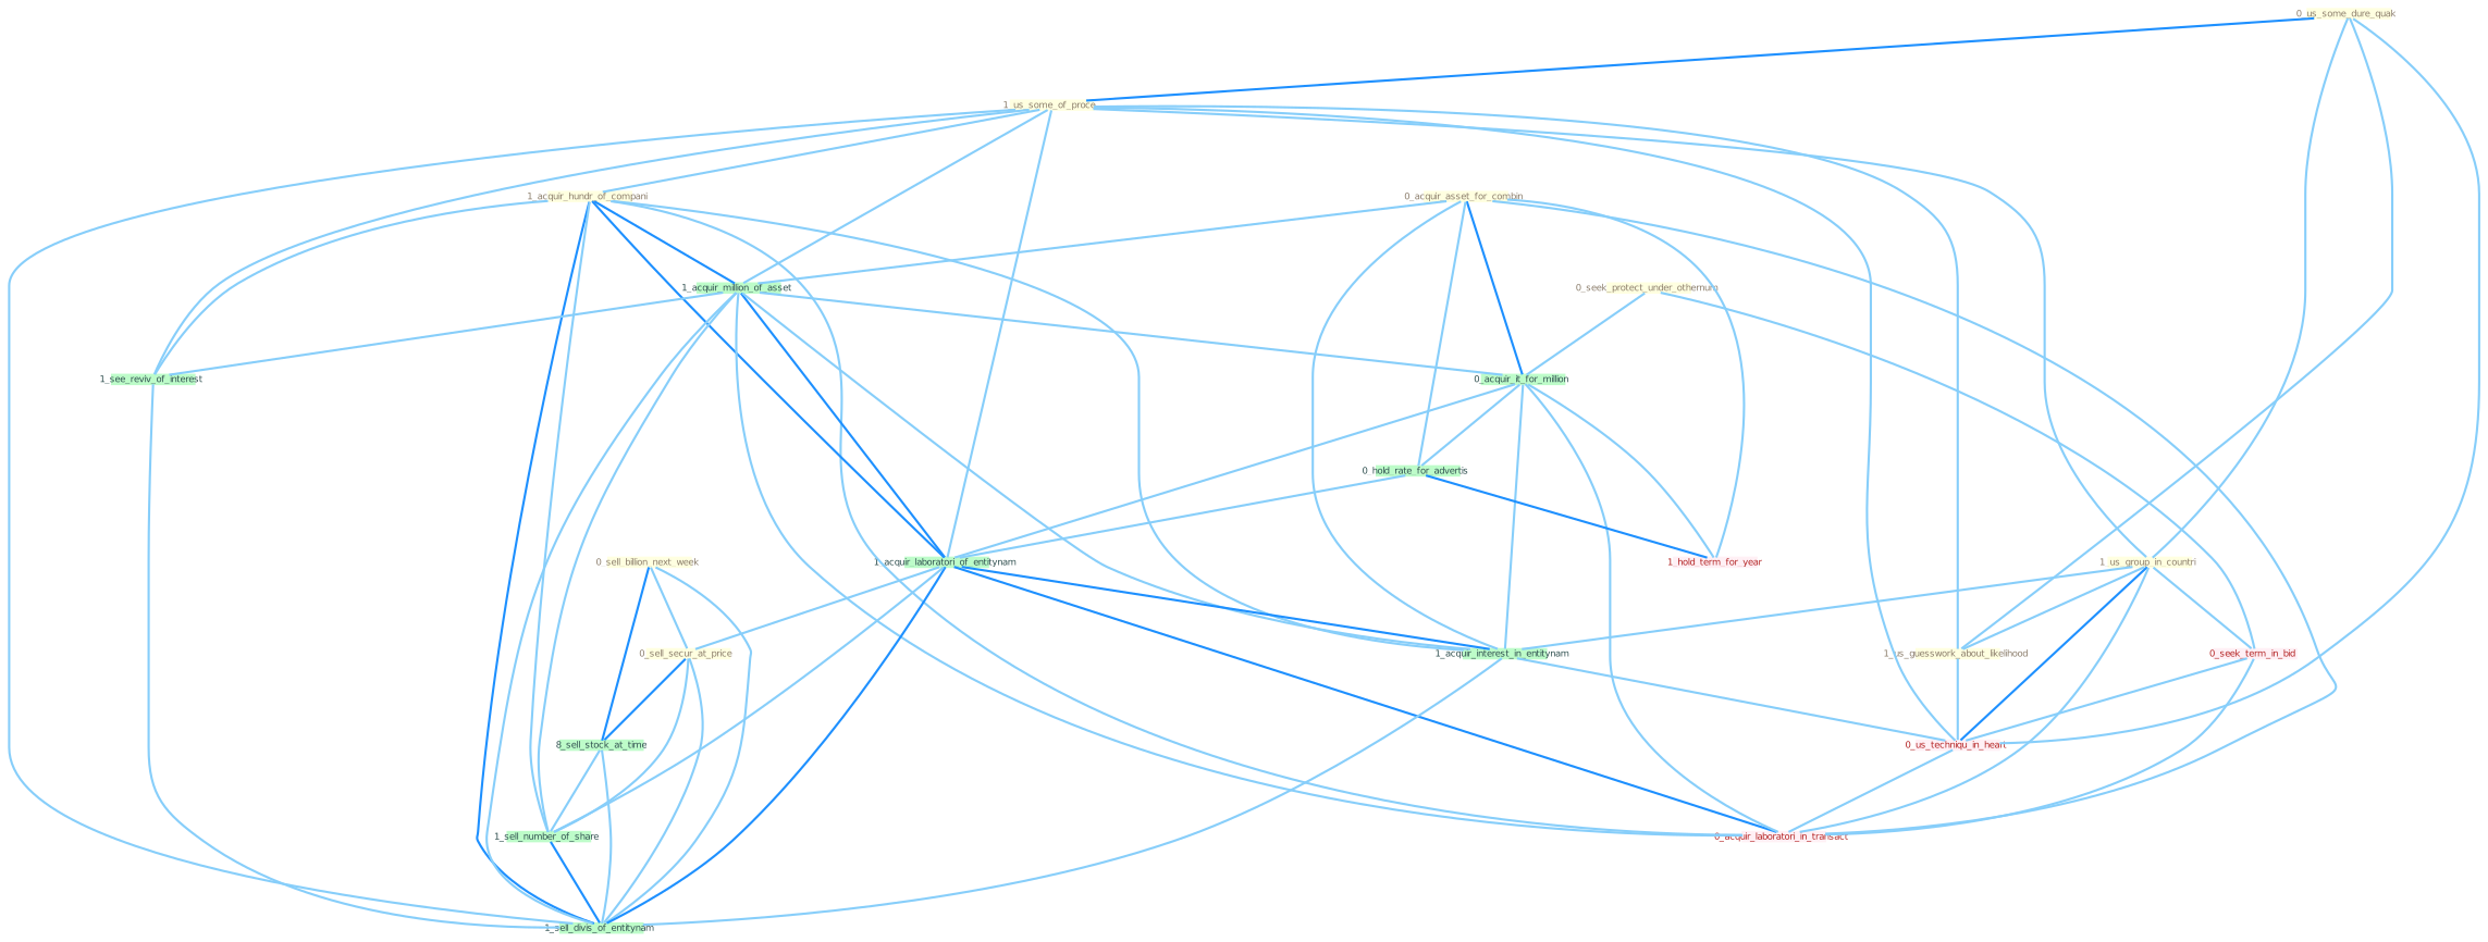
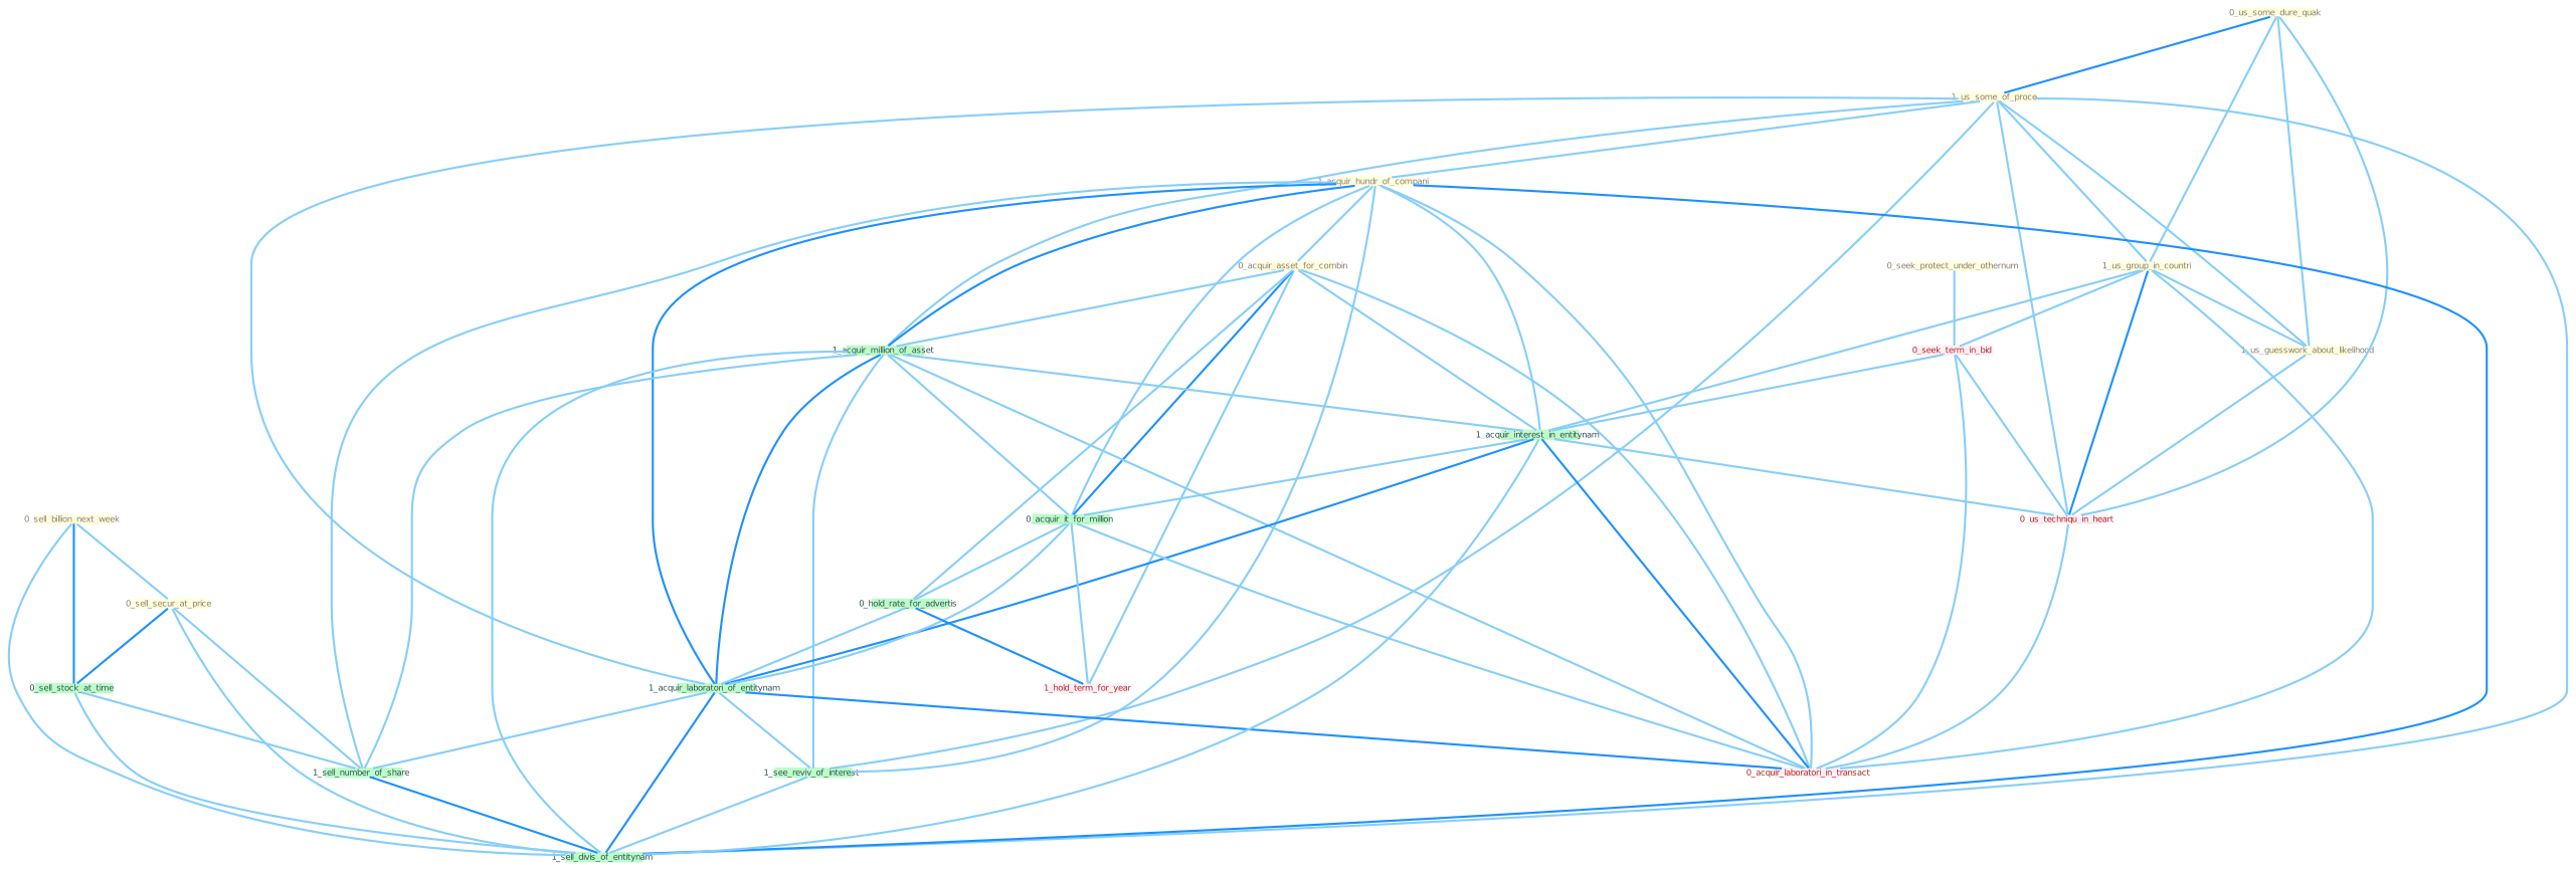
  graph {
    fontname="DejaVu Sans"
    node [color="#ffffe0" fixedsize=true fontcolor="#8b7d6b" fontname="DejaVu Sans" fontsize=4 shape=polygon style=filled]
    edge [color="#87cefa" fontname="DejaVu Sans" w=1]
    "0_seek_protect_under_othernum " [height=.06 width=.5]
    "0_sell_billion_next_week " [height=.06 width=.5]
    "0_us_some_dure_quak " [height=.06 width=.5]
    "0_sell_secur_at_price " [height=.06 width=.5]
    "1_us_some_of_proce " [height=.06 width=.5]
    "1_us_group_in_countri " [height=.06 width=.5]
    "1_acquir_hundr_of_compani " [height=.06 width=.5]
    "0_acquir_asset_for_combin " [height=.06 width=.5]
    "1_us_guesswork_about_likelihood " [height=.06 width=.5]
    "0_seek_term_in_bid " [color="#fff0f5" fontcolor="#b22222" height=.06 width=.5]
    "0_us_techniqu_in_heart " [color="#fff0f5" fontcolor="#b22222" height=.06 width=.5]
    "0_acquir_laboratori_in_transact " [color="#fff0f5" fontcolor="#b22222" height=.06 width=.5]
    n13 [color="#fff0f5" fontcolor="#b22222" height=.06 label="1_hold_term_for_year" width=.5]
-   "0_sell_stock_at_time " [color="#BDFCC9" fontcolor="#2f4f4f" height=.06 width=.5 label="8_sell_stock_at_time"]
+   "0_sell_stock_at_time " [color="#BDFCC9" fontcolor="#2f4f4f" height=.06 width=.5]
    "1_sell_divis_of_entitynam " [color="#BDFCC9" fontcolor="#2f4f4f" height=.06 width=.5]
    "1_sell_number_of_share " [color="#BDFCC9" fontcolor="#2f4f4f" height=.06 width=.5]
    "1_acquir_million_of_asset " [color="#BDFCC9" fontcolor="#2f4f4f" height=.06 width=.5]
    "1_acquir_laboratori_of_entitynam " [color="#BDFCC9" fontcolor="#2f4f4f" height=.06 width=.5]
    "1_see_reviv_of_interest " [color="#BDFCC9" fontcolor="#2f4f4f" height=.06 width=.5]
    "1_acquir_interest_in_entitynam " [color="#BDFCC9" fontcolor="#2f4f4f" height=.06 width=.5]
    "0_acquir_it_for_million " [color="#BDFCC9" fontcolor="#2f4f4f" height=.06 width=.5]
    "0_hold_rate_for_advertis " [color="#BDFCC9" fontcolor="#2f4f4f" height=.06 width=.5]
    subgraph sub_1 {
      "0_seek_protect_under_othernum "
      "0_sell_billion_next_week "
      "0_us_some_dure_quak "
      "0_sell_secur_at_price "
      "1_us_some_of_proce "
      "1_us_group_in_countri "
      "1_acquir_hundr_of_compani "
      "0_acquir_asset_for_combin "
      "1_us_guesswork_about_likelihood "
    }
    subgraph sub_2 {
      "0_seek_term_in_bid "
      "0_us_techniqu_in_heart "
      "0_acquir_laboratori_in_transact "
      n13
    }
    "0_seek_protect_under_othernum " -- "0_seek_term_in_bid "
    "0_sell_billion_next_week " -- "0_sell_secur_at_price "
    "0_sell_billion_next_week " -- "0_sell_stock_at_time " [color="#1e90ff"]
    "0_sell_billion_next_week " -- "1_sell_divis_of_entitynam "
    "0_us_some_dure_quak " -- "1_us_some_of_proce " [color="#1e90ff" w=2]
    "0_us_some_dure_quak " -- "1_us_group_in_countri "
    "0_us_some_dure_quak " -- "1_us_guesswork_about_likelihood "
    "0_us_some_dure_quak " -- "0_us_techniqu_in_heart "
    "0_sell_secur_at_price " -- "0_sell_stock_at_time " [color="#1e90ff" w=2]
    "0_sell_secur_at_price " -- "1_sell_divis_of_entitynam "
    "0_sell_secur_at_price " -- "1_sell_number_of_share "
    "1_us_some_of_proce " -- "1_us_group_in_countri "
    "1_us_some_of_proce " -- "1_acquir_hundr_of_compani "
    "1_us_some_of_proce " -- "1_us_guesswork_about_likelihood "
    "1_us_some_of_proce " -- "0_us_techniqu_in_heart "
    "1_us_some_of_proce " -- "1_sell_divis_of_entitynam "
    "1_us_some_of_proce " -- "1_acquir_million_of_asset "
    "1_us_some_of_proce " -- "1_acquir_laboratori_of_entitynam "
    "1_us_some_of_proce " -- "1_see_reviv_of_interest "
    "1_us_group_in_countri " -- "1_us_guesswork_about_likelihood "
    "1_us_group_in_countri " -- "0_seek_term_in_bid "
    "1_us_group_in_countri " -- "0_us_techniqu_in_heart " [color="#1e90ff" w=2]
    "1_us_group_in_countri " -- "0_acquir_laboratori_in_transact "
    "1_us_group_in_countri " -- "1_acquir_interest_in_entitynam "
+   "1_acquir_hundr_of_compani " -- "0_acquir_asset_for_combin "
    "1_acquir_hundr_of_compani " -- "0_acquir_laboratori_in_transact "
    "1_acquir_hundr_of_compani " -- "1_sell_divis_of_entitynam " [color="#1e90ff"]
    "1_acquir_hundr_of_compani " -- "1_sell_number_of_share "
    "1_acquir_hundr_of_compani " -- "1_acquir_million_of_asset " [color="#1e90ff" w=2]
    "1_acquir_hundr_of_compani " -- "1_acquir_laboratori_of_entitynam " [color="#1e90ff" w=2]
    "1_acquir_hundr_of_compani " -- "1_see_reviv_of_interest "
    "1_acquir_hundr_of_compani " -- "1_acquir_interest_in_entitynam "
-   "0_seek_protect_under_othernum " -- "0_acquir_it_for_million "
+   "1_acquir_hundr_of_compani " -- "0_acquir_it_for_million "
    "0_acquir_asset_for_combin " -- "0_acquir_laboratori_in_transact "
    "0_acquir_asset_for_combin " -- n13
    "0_acquir_asset_for_combin " -- "1_acquir_million_of_asset "
    "0_acquir_asset_for_combin " -- "1_acquir_interest_in_entitynam "
    "0_acquir_asset_for_combin " -- "0_acquir_it_for_million " [color="#1e90ff" w=2]
    "0_acquir_asset_for_combin " -- "0_hold_rate_for_advertis "
    "1_us_guesswork_about_likelihood " -- "0_us_techniqu_in_heart "
    "0_seek_term_in_bid " -- "0_us_techniqu_in_heart "
    "0_seek_term_in_bid " -- "0_acquir_laboratori_in_transact "
+   "0_seek_term_in_bid " -- "1_acquir_interest_in_entitynam "
    "0_us_techniqu_in_heart " -- "0_acquir_laboratori_in_transact "
    "0_sell_stock_at_time " -- "1_sell_divis_of_entitynam "
    "0_sell_stock_at_time " -- "1_sell_number_of_share "
    "1_sell_number_of_share " -- "1_sell_divis_of_entitynam " [color="#1e90ff" w=2]
    "1_acquir_million_of_asset " -- "0_acquir_laboratori_in_transact "
    "1_acquir_million_of_asset " -- "1_sell_divis_of_entitynam "
    "1_acquir_million_of_asset " -- "1_sell_number_of_share "
    "1_acquir_million_of_asset " -- "1_acquir_laboratori_of_entitynam " [color="#1e90ff" w=2]
    "1_acquir_million_of_asset " -- "1_see_reviv_of_interest "
    "1_acquir_million_of_asset " -- "1_acquir_interest_in_entitynam "
    "1_acquir_million_of_asset " -- "0_acquir_it_for_million "
    "1_acquir_laboratori_of_entitynam " -- "0_acquir_laboratori_in_transact " [color="#1e90ff" w=2]
    "1_acquir_laboratori_of_entitynam " -- "1_sell_divis_of_entitynam " [color="#1e90ff" w=2]
    "1_acquir_laboratori_of_entitynam " -- "1_sell_number_of_share "
-   "1_acquir_laboratori_of_entitynam " -- "0_sell_secur_at_price "
+   "1_acquir_laboratori_of_entitynam " -- "1_see_reviv_of_interest "
    "1_acquir_laboratori_of_entitynam " -- "1_acquir_interest_in_entitynam " [color="#1e90ff" w=2]
    "1_acquir_laboratori_of_entitynam " -- "0_acquir_it_for_million "
    "1_see_reviv_of_interest " -- "1_sell_divis_of_entitynam "
    "1_acquir_interest_in_entitynam " -- "0_us_techniqu_in_heart "
+   "1_acquir_interest_in_entitynam " -- "0_acquir_laboratori_in_transact " [color="#1e90ff" w=2]
    "1_acquir_interest_in_entitynam " -- "1_sell_divis_of_entitynam "
    "1_acquir_interest_in_entitynam " -- "0_acquir_it_for_million "
    "0_acquir_it_for_million " -- "0_acquir_laboratori_in_transact "
    "0_acquir_it_for_million " -- n13
    "0_acquir_it_for_million " -- "0_hold_rate_for_advertis "
    "0_hold_rate_for_advertis " -- n13 [color="#1e90ff" w=2]
    "0_hold_rate_for_advertis " -- "1_acquir_laboratori_of_entitynam "
  }
